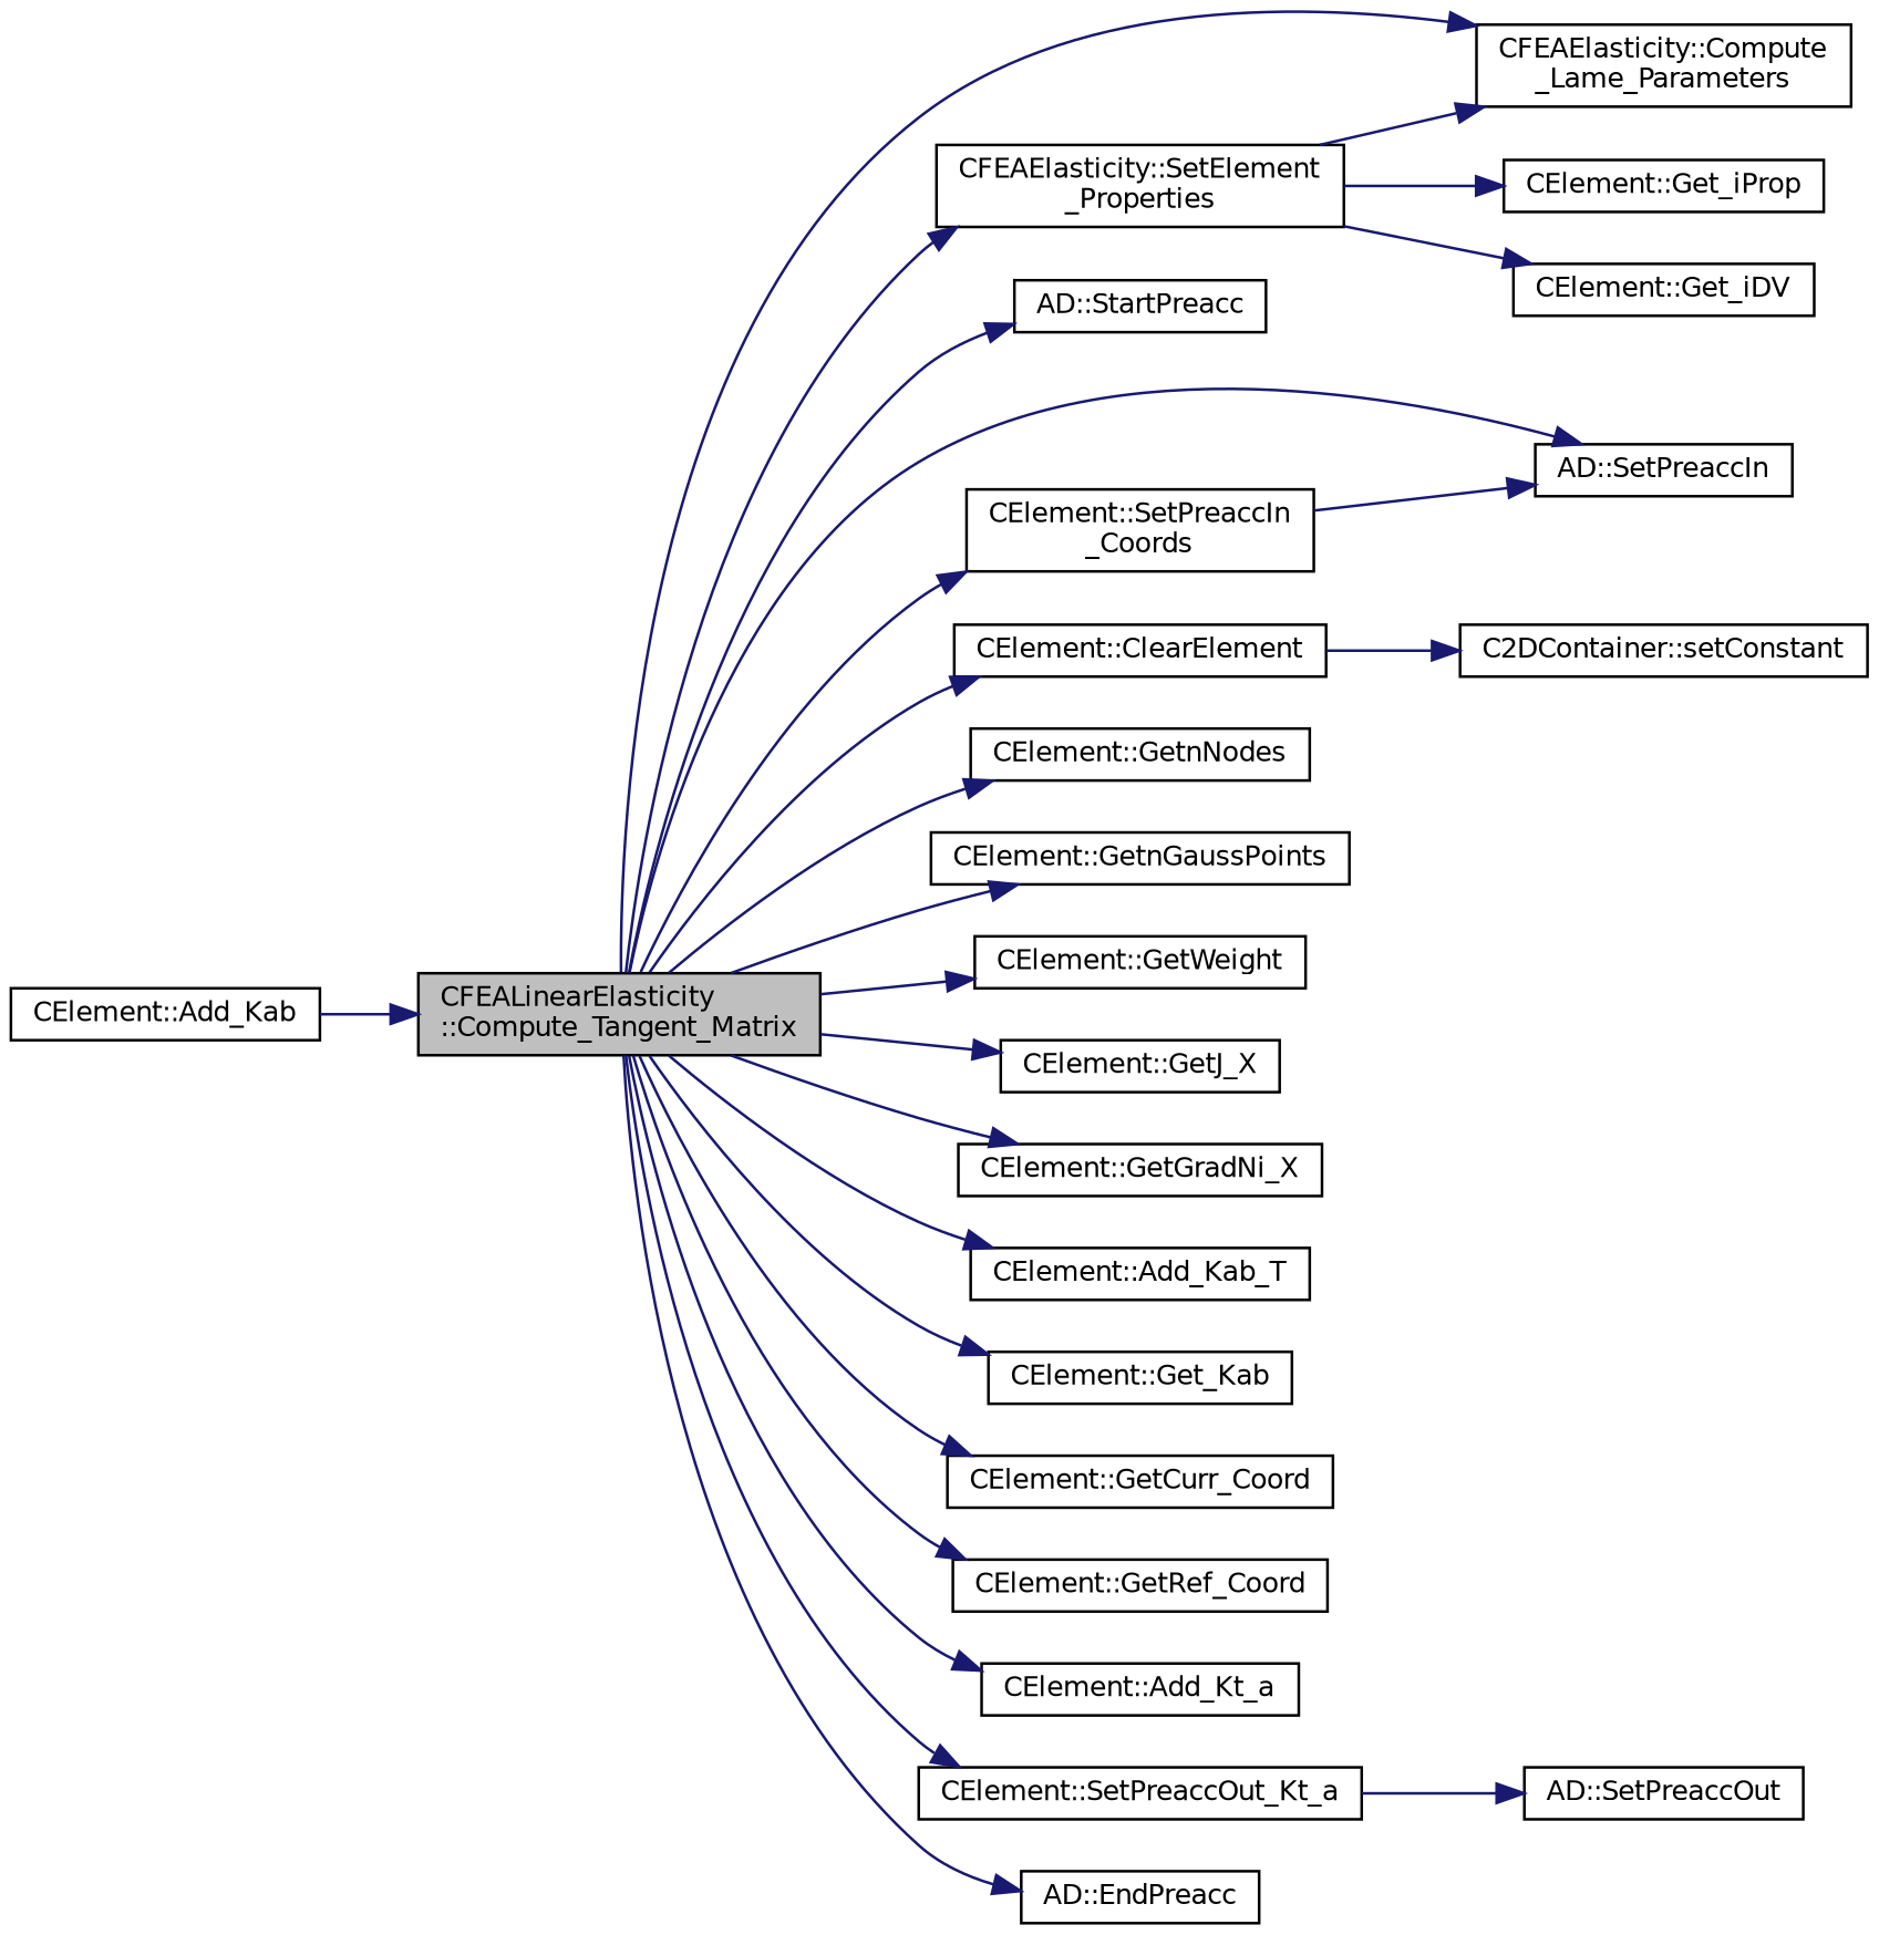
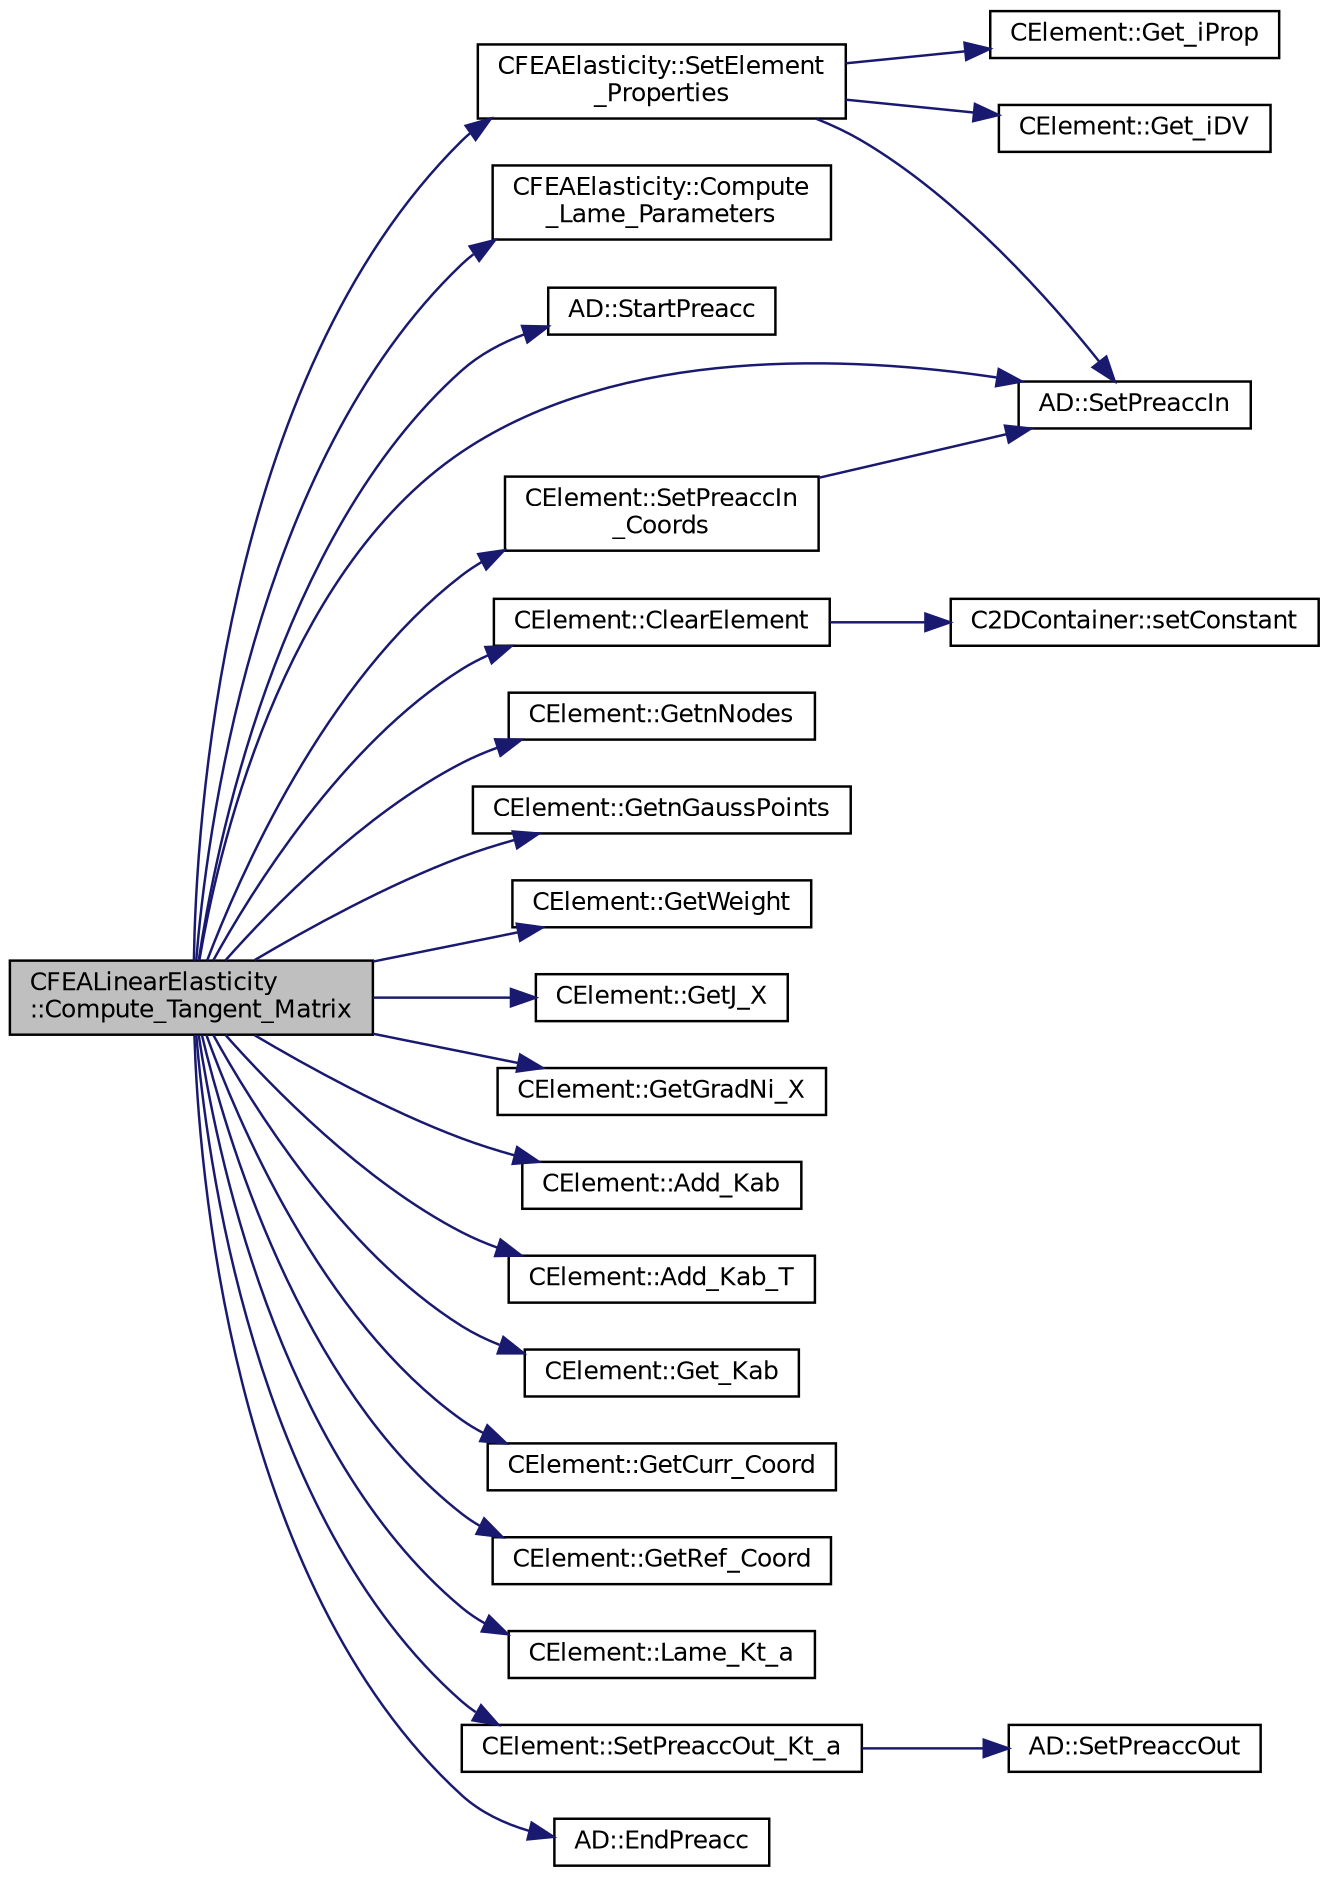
  digraph {
    rankdir=LR
    node [color=black fillcolor=white fontname=Helvetica fontsize=10 shape=record style=filled]
    edge [color=midnightblue fontname=Helvetica fontsize=10 labelfontname=Helvetica labelfontsize=10 style=solid]
    n1 [fillcolor=grey75 fontcolor=black height=0.2 label="CFEALinearElasticity\l::Compute_Tangent_Matrix" width=0.4]
    n2 [height=0.2 label="CFEAElasticity::SetElement\l_Properties" width=0.4]
    n3 [height=0.2 label="CFEAElasticity::Compute\l_Lame_Parameters" width=0.4]
    n4 [height=0.2 label="AD::StartPreacc" width=0.4]
    n5 [height=0.2 label="AD::SetPreaccIn" width=0.4]
    n6 [height=0.2 label="CElement::SetPreaccIn\l_Coords" width=0.4]
    n7 [height=0.2 label="CElement::ClearElement" width=0.4]
    n8 [height=0.2 label="CElement::GetnNodes" width=0.4]
    n9 [height=0.2 label="CElement::GetnGaussPoints" width=0.4]
    n10 [height=0.2 label="CElement::GetWeight" width=0.4]
    n11 [height=0.2 label="CElement::GetJ_X" width=0.4]
    n12 [height=0.2 label="CElement::GetGradNi_X" width=0.4]
    n13 [height=0.2 label="CElement::Add_Kab" width=0.4]
    n14 [height=0.2 label="CElement::Add_Kab_T" width=0.4]
    n15 [height=0.2 label="CElement::Get_Kab" width=0.4]
    n16 [height=0.2 label="CElement::GetCurr_Coord" width=0.4]
    n17 [height=0.2 label="CElement::GetRef_Coord" width=0.4]
-   n18 [height=0.2 label="CElement::Add_Kt_a" width=0.4]
+   n18 [height=0.2 label="CElement::Lame_Kt_a" width=0.4]
    n19 [height=0.2 label="CElement::SetPreaccOut_Kt_a" width=0.4]
    n20 [height=0.2 label="AD::EndPreacc" width=0.4]
    n21 [height=0.2 label="CElement::Get_iProp" width=0.4]
    n22 [height=0.2 label="CElement::Get_iDV" width=0.4]
    n23 [height=0.2 label="C2DContainer::setConstant" width=0.4]
    n24 [height=0.2 label="AD::SetPreaccOut" width=0.4]
    n1 -> n2
    n1 -> n3
    n1 -> n4
    n1 -> n5
    n1 -> n6
    n1 -> n7
    n1 -> n8
    n1 -> n9
    n1 -> n10
    n1 -> n11
    n1 -> n12
-   n13 -> n1
+   n1 -> n13
    n1 -> n14
    n1 -> n15
    n1 -> n16
    n1 -> n17
    n1 -> n18
    n1 -> n19
    n1 -> n20
-   n2 -> n3
+   n2 -> n5
    n2 -> n21
    n2 -> n22
    n6 -> n5
    n7 -> n23
    n19 -> n24
  }
